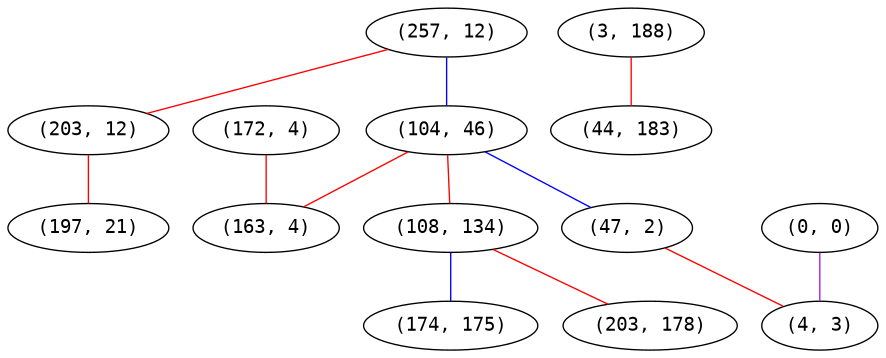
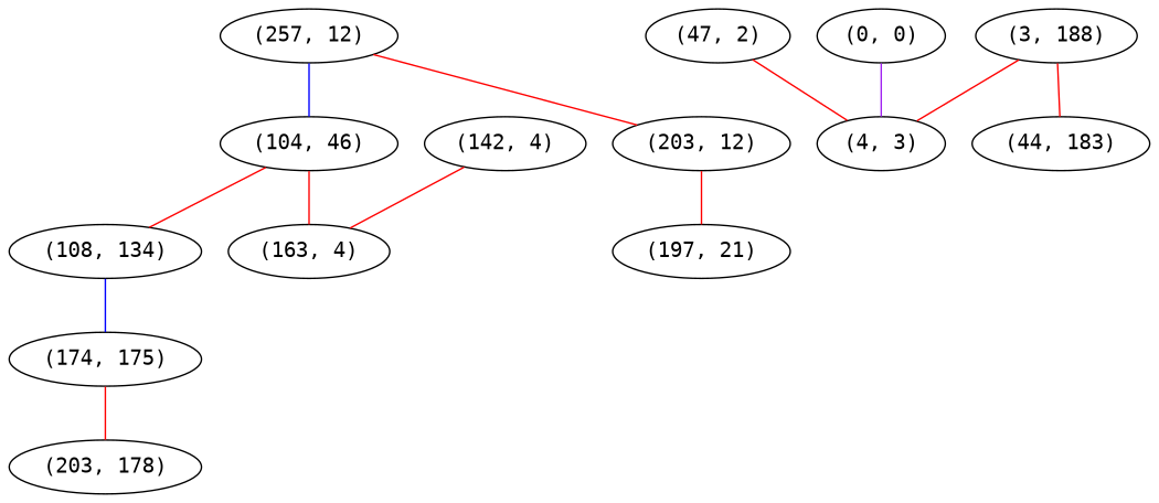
  graph {
    fontname="DejaVu Sans Mono"
    node [fontname="DejaVu Sans Mono"]
    edge [color=red fontname="DejaVu Sans Mono" weight=1]
    n1 [label="(257, 12)"]
    "(104, 46)"
    "(203, 12)"
    "(47, 2)"
    "(108, 134)"
    "(163, 4)"
    "(197, 21)"
    "(4, 3)"
    "(174, 175)"
    "(0, 0)"
-   "(172, 4)"
+   "(172, 4)" [label="(142, 4)"]
    "(203, 178)"
    "(3, 188)"
    "(44, 183)"
    n1 -- "(104, 46)" [color=blue weight=3]
    n1 -- "(203, 12)"
-   "(104, 46)" -- "(47, 2)" [color=blue weight=3]
    "(104, 46)" -- "(108, 134)"
    "(104, 46)" -- "(163, 4)" [weight=3]
    "(203, 12)" -- "(197, 21)"
    "(47, 2)" -- "(4, 3)"
    "(108, 134)" -- "(174, 175)" [color=blue weight=3]
-   "(108, 134)" -- "(203, 178)"
+   "(174, 175)" -- "(203, 178)"
    "(0, 0)" -- "(4, 3)" [color=purple weight=4]
    "(172, 4)" -- "(163, 4)"
+   "(3, 188)" -- "(4, 3)"
    "(3, 188)" -- "(44, 183)"
  }
